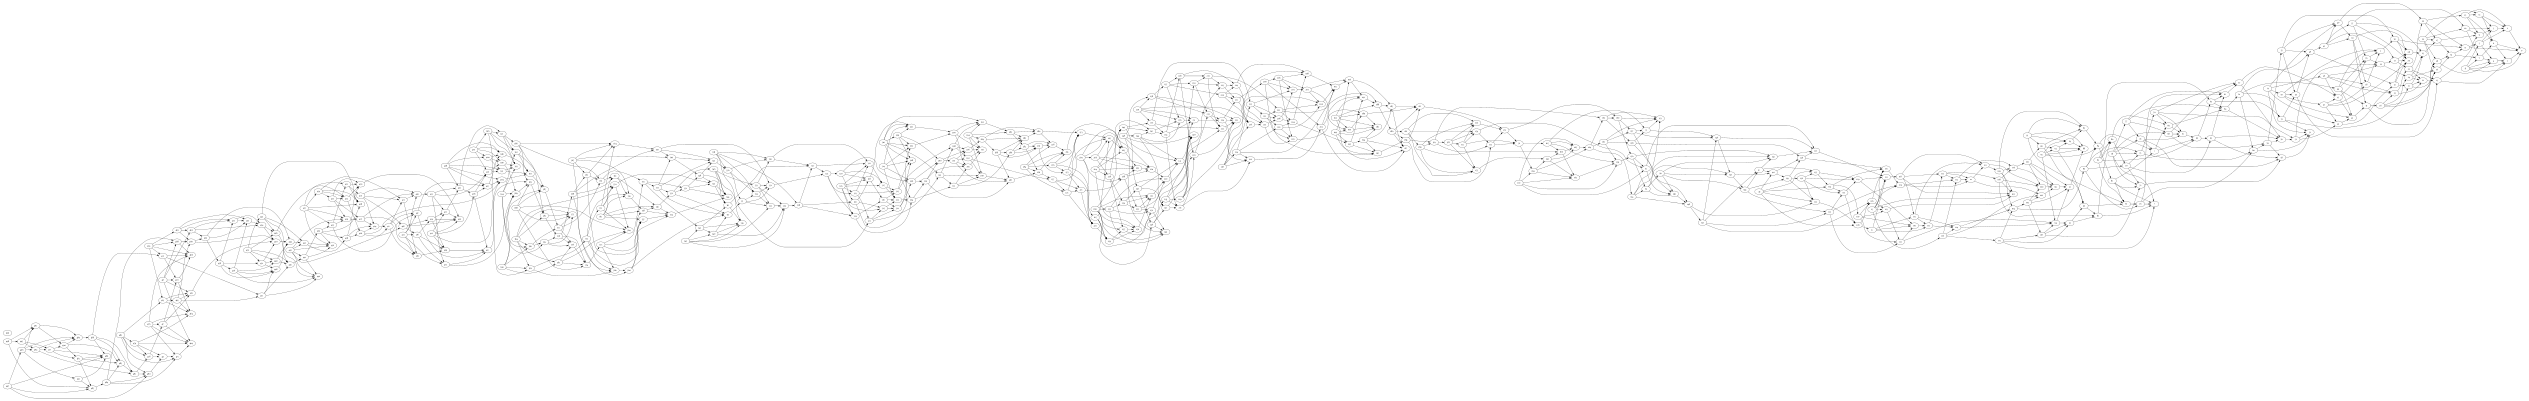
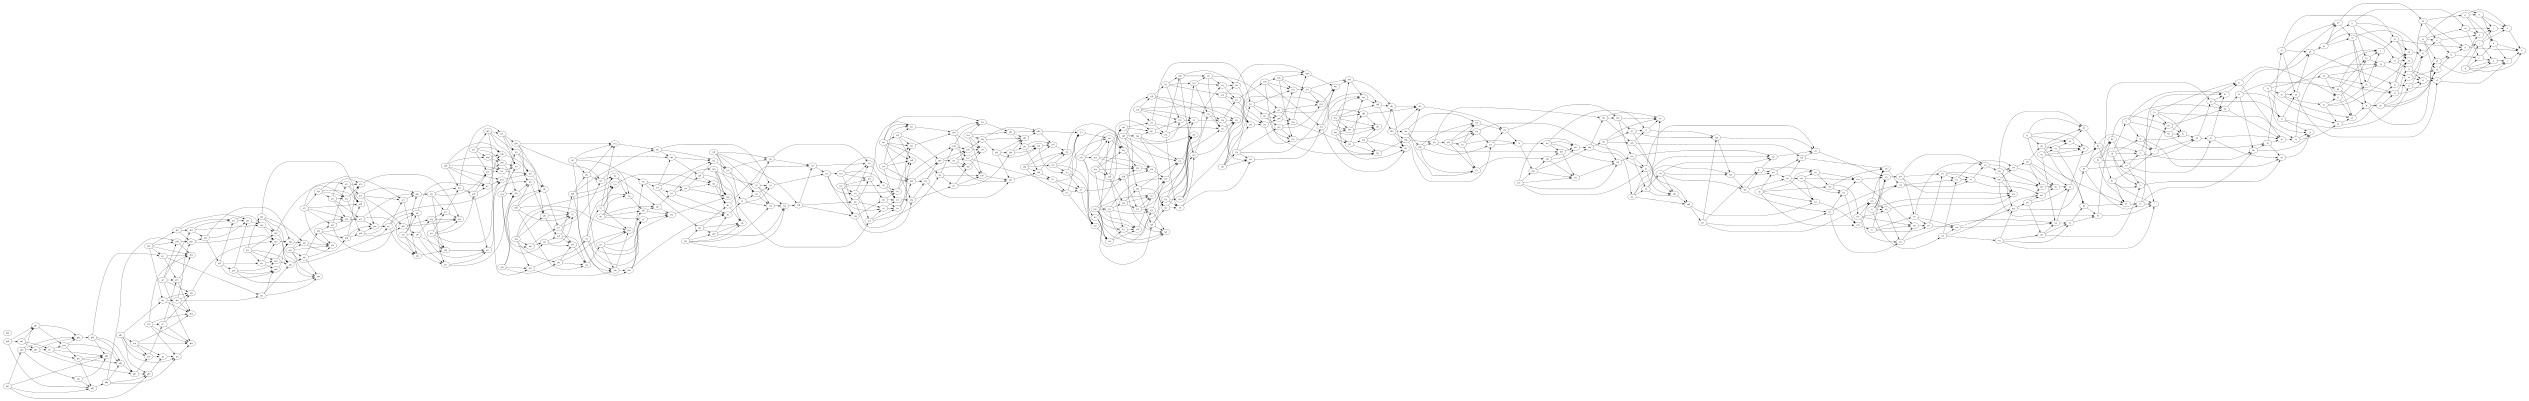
  digraph {
    fontname="Playfair Display"
    rankdir=LR
    node [fontname="Playfair Display"]
    edge [fontname="Playfair Display"]
    1
    0
    2
    3
    4
    5
    6
    7
    8
    9
    10
    11
    12
    13
    14
    15
    16
    17
    18
    19
    20
    21
    22
    23
    24
    25
    26
    27
    28
    30
    29
    31
    32
    33
    34
    35
    36
    37
    38
    39
    40
    41
    42
    43
    44
    45
    46
    47
    48
    49
    50
    52
    51
    53
    54
    55
    56
    57
    58
    59
    60
    61
    62
    63
    64
    65
    66
    67
    68
    69
    70
    71
    72
    73
    74
    76
    75
    77
    78
    79
    80
    81
    82
    83
    84
    85
    86
    87
    89
    88
    90
    91
    92
    93
    94
    95
    96
    97
    98
    99
    100
    101
    102
    103
    104
    106
    107
    108
    105
    109
    110
    111
    112
    113
    114
    115
    116
    117
    118
    119
    120
    121
    122
    123
    124
    125
    126
    127
    128
    129
    130
    131
    132
    133
    134
    135
    136
    137
    138
    139
    140
    141
    142
    143
    144
    145
    146
    147
    148
    149
    150
    151
    152
    154
    153
    155
    156
    157
    158
    159
    160
    161
    162
    163
    164
    165
    166
    167
    168
    169
    170
    171
    172
    173
    174
    175
    176
    177
    178
    179
    180
    181
    182
    184
    185
    183
    186
    188
    189
    187
    190
    191
    192
    193
    194
    195
    196
    197
    198
    199
    200
    201
    202
    203
    204
    205
    206
    207
    208
    209
    210
    211
    212
    213
    214
    215
    216
    217
    218
    219
    220
    222
    221
    223
    224
    225
    226
    227
    228
    229
    230
    231
    232
    n234 [label=633]
    234
    235
    236
    237
    238
    239
    241
    240
    242
    243
    244
    246
    245
    247
    248
    249
    250
    251
    252
    253
    254
    255
    256
    257
    258
    259
    260
    261
    262
    263
    264
    265
    266
    267
    268
    269
    270
    271
    272
    273
    274
    275
    276
    277
    278
    279
    280
    281
    282
    283
    284
    285
    286
    287
    288
    289
    290
    292
    291
    293
    294
    295
    296
    297
    298
    299
    300
    301
    302
    303
    304
    305
    306
    307
    309
    308
    310
    311
    312
    313
    314
    315
    316
    317
    318
    319
    320
    321
    322
    323
    324
    325
    326
    327
    328
    329
    330
    331
    332
    333
    334
    335
    336
    337
    338
    340
    339
    341
    342
    343
    345
    346
    344
    347
    348
    349
    350
    351
    352
    353
    354
    355
    356
    357
    358
    359
    360
    361
    362
    363
    364
    365
    366
    367
    368
    370
    369
    371
    372
    373
    374
    376
    377
    375
    378
    379
    380
    381
    382
    383
    384
    385
    386
    387
    388
    389
    390
    391
    392
    394
    393
    395
    396
    397
    398
    399
    400
    401
    402
    403
    404
    405
    406
    407
    408
    409
    411
    410
    412
    413
    414
    415
    416
    417
    418
    419
    420
    421
    422
    423
    424
    425
    426
    427
    429
    430
    431
    428
    432
    433
    434
    435
    437
    436
    438
    439
    441
    440
    442
    443
    444
    445
    446
    447
    448
    449
    450
    451
    452
    453
    454
    455
    456
    457
    458
    459
    460
    461
    462
    463
    465
    464
    467
    468
    466
    470
    471
    469
    472
    473
    474
    475
    476
    477
    478
    479
    480
    481
    482
    483
    484
    485
    487
    486
    488
    489
    490
    491
    492
    493
    494
    495
    496
    497
    498
    499
    1 -> 0
    2 -> 0
    3 -> 2
    4 -> 1
    5 -> 2
    5 -> 3
    5 -> 4
    6 -> 1
    6 -> 0
    7 -> 4
    7 -> 6
    8 -> 1
    8 -> 0
    8 -> 4
    8 -> 5
    8 -> 7
    9 -> 3
    10 -> 3
    10 -> 7
    10 -> 9
    11 -> 0
    11 -> 5
    12 -> 2
    12 -> 3
    12 -> 6
    13 -> 1
    13 -> 9
    14 -> 7
    14 -> 11
    15 -> 2
    15 -> 6
    15 -> 9
    15 -> 12
    16 -> 14
    17 -> 9
    17 -> 14
    18 -> 4
    18 -> 14
    19 -> 10
    19 -> 12
    19 -> 16
    19 -> 17
    19 -> 18
    20 -> 11
    20 -> 15
    20 -> 17
    21 -> 13
    22 -> 13
    22 -> 20
    22 -> 21
    23 -> 17
    24 -> 16
    24 -> 21
    24 -> 23
    25 -> 21
    25 -> 22
    26 -> 16
    26 -> 18
    26 -> 24
    26 -> 25
    27 -> 18
    27 -> 21
    27 -> 23
    28 -> 23
    30 -> 11
    30 -> 28
    30 -> 29
    31 -> 22
    31 -> 28
    31 -> 29
    32 -> 27
    32 -> 28
    32 -> 29
    33 -> 30
    34 -> 24
    34 -> 31
    35 -> 16
    35 -> 26
    36 -> 33
    36 -> 34
    37 -> 10
    37 -> 23
    37 -> 29
    37 -> 36
    38 -> 25
    38 -> 33
    39 -> 28
    39 -> 35
    39 -> 38
    40 -> 20
    40 -> 39
    41 -> 35
    42 -> 31
    42 -> 37
    42 -> 39
    42 -> 40
    43 -> 36
    43 -> 41
    44 -> 33
    44 -> 35
    44 -> 36
    44 -> 41
    45 -> 32
    45 -> 41
    46 -> 25
    46 -> 34
    46 -> 38
    46 -> 43
    47 -> 29
    47 -> 38
    47 -> 43
    47 -> 45
    48 -> 32
    48 -> 42
    49 -> 13
    49 -> 48
    50 -> 33
    50 -> 41
    50 -> 47
    50 -> 49
    52 -> 34
    52 -> 45
    52 -> 51
    53 -> 27
    53 -> 49
    53 -> 51
    54 -> 40
    54 -> 45
    54 -> 46
    54 -> 50
    54 -> 51
    55 -> 30
    55 -> 40
    55 -> 48
    55 -> 49
    56 -> 52
    57 -> 43
    57 -> 56
    58 -> 51
    59 -> 55
    59 -> 56
    59 -> 58
    60 -> 51
    60 -> 59
    61 -> 44
    61 -> 48
    61 -> 53
    61 -> 60
    62 -> 57
    63 -> 56
    63 -> 58
    63 -> 62
    64 -> 56
    64 -> 61
    65 -> 53
    65 -> 62
    65 -> 64
    66 -> 63
    66 -> 65
    67 -> 66
    68 -> 57
    68 -> 59
    68 -> 67
    69 -> 64
    69 -> 67
    70 -> 52
    70 -> 57
    70 -> 67
    70 -> 69
    71 -> 58
    72 -> 66
    72 -> 69
    73 -> 60
    73 -> 70
    74 -> 58
    74 -> 67
    74 -> 72
    76 -> 60
    76 -> 62
    76 -> 75
    77 -> 62
    77 -> 64
    77 -> 68
    77 -> 74
-   78 -> 68
    78 -> 71
    78 -> 73
    78 -> 74
    78 -> 75
    78 -> 77
    79 -> 63
    79 -> 71
    79 -> 73
    80 -> 69
    80 -> 79
    81 -> 76
    82 -> 65
    82 -> 66
    82 -> 73
    82 -> 80
    82 -> 81
    83 -> 71
    83 -> 72
    83 -> 75
    83 -> 81
    84 -> 72
    84 -> 83
    85 -> 84
    86 -> 76
    86 -> 79
    86 -> 80
    86 -> 84
    87 -> 75
    87 -> 80
    89 -> 85
    89 -> 88
    90 -> 81
    90 -> 87
    91 -> 88
    92 -> 89
    92 -> 88
    92 -> 90
    93 -> 87
    93 -> 90
    94 -> 91
    94 -> 93
    95 -> 84
    95 -> 89
    95 -> 88
    95 -> 92
    95 -> 94
    96 -> 85
    96 -> 90
    96 -> 92
    97 -> 81
    97 -> 85
    97 -> 89
    97 -> 88
    97 -> 96
    98 -> 71
    98 -> 93
    98 -> 94
    99 -> 91
    100 -> 99
    101 -> 91
    101 -> 96
    101 -> 99
    101 -> 100
    102 -> 99
    103 -> 91
    103 -> 98
    103 -> 100
    103 -> 102
    104 -> 86
    104 -> 103
    106 -> 99
    106 -> 101
    107 -> 75
    107 -> 93
    107 -> 98
    107 -> 104
    108 -> 87
    108 -> 100
    108 -> 106
    108 -> 105
    109 -> 85
    109 -> 104
    109 -> 106
    109 -> 105
    110 -> 100
    110 -> 109
    111 -> 102
    111 -> 110
    112 -> 106
    112 -> 111
    113 -> 108
    113 -> 111
    113 -> 112
    114 -> 94
    114 -> 104
    115 -> 113
    115 -> 114
    116 -> 102
    116 -> 107
    116 -> 112
    116 -> 114
    117 -> 110
    117 -> 114
    117 -> 115
    118 -> 105
    118 -> 110
    118 -> 113
    118 -> 117
    119 -> 115
    120 -> 118
    121 -> 94
    121 -> 119
    122 -> 115
    122 -> 117
    122 -> 119
    122 -> 120
    123 -> 105
    123 -> 121
    124 -> 111
    124 -> 112
    125 -> 124
    126 -> 123
    126 -> 125
    127 -> 105
    127 -> 116
    127 -> 120
    127 -> 123
    127 -> 124
    127 -> 125
    128 -> 122
    128 -> 126
    129 -> 119
    129 -> 120
    130 -> 119
    130 -> 121
    130 -> 123
    130 -> 126
    131 -> 128
    131 -> 129
    132 -> 121
    132 -> 124
    132 -> 131
    133 -> 128
    134 -> 125
    134 -> 130
    134 -> 131
    135 -> 129
    135 -> 134
    136 -> 129
    136 -> 131
    136 -> 133
    136 -> 135
    137 -> 120
    138 -> 125
    138 -> 137
    139 -> 133
    139 -> 136
    139 -> 138
    140 -> 138
    140 -> 139
    141 -> 128
    141 -> 133
    141 -> 134
    141 -> 135
    141 -> 140
    142 -> 137
    143 -> 135
    143 -> 140
    143 -> 142
    144 -> 132
    144 -> 139
    144 -> 143
    145 -> 140
    145 -> 144
    146 -> 137
    146 -> 145
    147 -> 126
    147 -> 132
    147 -> 143
    147 -> 146
    148 -> 133
    148 -> 147
    149 -> 148
    150 -> 142
    150 -> 144
    150 -> 145
    150 -> 149
    151 -> 145
    151 -> 149
    151 -> 150
    152 -> 137
    152 -> 149
    154 -> 142
    154 -> 148
    154 -> 151
    154 -> 153
    155 -> 146
    155 -> 153
    156 -> 142
    156 -> 151
    156 -> 152
    157 -> 146
    157 -> 149
    157 -> 155
    158 -> 138
    158 -> 148
    158 -> 155
    159 -> 156
    160 -> 153
    160 -> 156
    160 -> 157
    161 -> 153
    161 -> 157
    161 -> 158
    161 -> 159
    162 -> 153
    162 -> 158
    162 -> 160
    163 -> 159
    164 -> 154
    164 -> 161
    164 -> 162
    165 -> 164
    166 -> 163
    166 -> 165
    167 -> 155
    167 -> 159
    167 -> 165
    167 -> 166
    168 -> 163
    168 -> 165
    168 -> 166
    169 -> 163
    169 -> 164
    169 -> 168
    170 -> 152
    170 -> 159
    170 -> 163
    170 -> 165
    170 -> 169
    171 -> 167
    171 -> 169
    172 -> 160
    172 -> 171
    173 -> 171
    173 -> 172
    174 -> 152
    174 -> 173
    175 -> 168
    176 -> 172
    177 -> 171
    177 -> 174
    177 -> 175
    177 -> 176
    178 -> 174
    178 -> 175
    178 -> 176
    178 -> 177
    179 -> 162
    179 -> 166
    179 -> 178
    180 -> 173
    180 -> 175
    180 -> 176
    180 -> 179
    181 -> 174
    181 -> 175
    181 -> 176
    181 -> 180
    182 -> 172
    184 -> 173
    184 -> 179
    184 -> 182
    185 -> 182
    185 -> 183
    186 -> 181
    186 -> 182
    186 -> 184
    186 -> 183
    188 -> 185
    188 -> 186
    189 -> 182
    189 -> 187
    190 -> 189
    190 -> 187
    191 -> 188
    192 -> 183
    192 -> 188
    192 -> 189
    192 -> 187
    192 -> 190
    192 -> 191
    193 -> 184
    194 -> 185
    194 -> 183
    194 -> 187
    194 -> 193
    195 -> 191
    195 -> 193
    195 -> 194
    196 -> 185
    196 -> 191
    197 -> 196
    198 -> 197
    199 -> 187
    199 -> 190
    199 -> 193
    199 -> 195
    199 -> 196
    200 -> 197
    201 -> 190
    201 -> 196
    201 -> 200
    202 -> 183
    202 -> 191
    202 -> 197
    203 -> 201
    204 -> 195
    204 -> 198
    205 -> 189
    206 -> 198
    206 -> 201
    206 -> 203
    206 -> 205
    207 -> 188
    207 -> 200
    207 -> 204
    208 -> 203
    208 -> 204
    209 -> 193
    209 -> 202
    209 -> 203
    209 -> 206
    210 -> 200
    210 -> 204
    210 -> 205
    211 -> 205
    211 -> 207
    211 -> 208
    211 -> 210
    212 -> 202
    213 -> 203
    213 -> 208
    213 -> 211
    214 -> 197
    214 -> 210
    214 -> 212
    214 -> 213
    215 -> 205
    215 -> 208
    216 -> 215
    217 -> 209
    217 -> 216
    218 -> 198
    218 -> 200
    218 -> 212
    218 -> 214
    218 -> 216
    219 -> 198
    219 -> 215
    220 -> 215
    220 -> 216
    220 -> 217
    220 -> 219
    222 -> 221
    223 -> 217
    223 -> 219
    224 -> 212
    224 -> 217
    224 -> 221
    225 -> 222
    225 -> 224
    226 -> 221
    226 -> 225
    227 -> 207
    227 -> 222
    227 -> 223
    228 -> 219
    228 -> 226
    228 -> 227
    229 -> 222
    229 -> 221
    229 -> 223
    229 -> 226
    230 -> 223
    230 -> 225
    230 -> 227
    231 -> 212
    231 -> 226
    232 -> 224
    n234 -> 229
    n234 -> 230
    n234 -> 231
    n234 -> 232
    234 -> 228
    234 -> 231
    234 -> 232
    235 -> 213
    235 -> 222
    235 -> 234
    236 -> 232
    237 -> 220
    237 -> 228
    237 -> 230
    237 -> 236
    238 -> 221
    238 -> 225
    238 -> 237
    239 -> 216
    239 -> 232
    239 -> 235
    239 -> 236
    239 -> 238
    241 -> 231
    241 -> 240
    242 -> 234
    242 -> 236
    243 -> 240
    244 -> 236
    244 -> 241
    244 -> 242
    244 -> 243
    246 -> n234
    246 -> 241
    246 -> 245
    247 -> 241
    247 -> 243
    247 -> 246
    248 -> 238
    248 -> 240
    248 -> 243
    248 -> 244
    248 -> 245
    249 -> 235
    249 -> 242
    249 -> 247
    250 -> 243
    251 -> 250
    252 -> 245
    252 -> 250
    253 -> 240
    253 -> 251
    253 -> 252
    254 -> 247
    254 -> 251
    254 -> 253
    255 -> 245
    255 -> 250
    255 -> 252
    255 -> 254
    256 -> 251
    257 -> 240
    257 -> 256
    258 -> 249
    258 -> 254
    258 -> 257
    259 -> 256
    259 -> 257
    260 -> 245
    260 -> 249
    260 -> 251
    260 -> 255
    260 -> 256
    260 -> 257
    260 -> 259
    261 -> 250
    262 -> 261
    263 -> 262
    264 -> 242
    264 -> 256
    264 -> 258
    264 -> 262
    264 -> 263
    265 -> 263
    266 -> 258
    266 -> 261
    266 -> 262
    266 -> 265
    267 -> 246
    267 -> 252
    267 -> 259
    267 -> 265
    268 -> 253
    268 -> 261
    268 -> 262
    269 -> 261
    269 -> 263
    269 -> 266
    269 -> 267
    269 -> 268
    270 -> 259
    271 -> 268
    271 -> 270
    272 -> 265
    272 -> 270
    272 -> 271
    273 -> 265
    274 -> 263
    275 -> 270
    275 -> 271
    275 -> 273
    276 -> 270
    276 -> 273
    276 -> 274
    276 -> 275
    277 -> 271
    277 -> 272
    277 -> 273
    278 -> 274
    279 -> 275
    279 -> 278
    280 -> 273
    280 -> 278
    281 -> 274
    281 -> 277
    282 -> 278
    282 -> 279
    282 -> 281
    283 -> 280
    284 -> 272
    284 -> 274
    284 -> 276
    284 -> 278
    284 -> 281
    285 -> 280
    285 -> 282
    285 -> 283
    286 -> 279
    286 -> 282
    286 -> 283
    287 -> 281
    288 -> 279
    288 -> 283
    288 -> 286
    288 -> 287
    289 -> 280
    289 -> 283
    289 -> 288
    290 -> 287
    292 -> 277
    292 -> 290
    292 -> 291
    293 -> 285
    294 -> 285
    294 -> 289
    294 -> 290
    294 -> 291
    294 -> 293
    295 -> 291
    296 -> 289
    296 -> 291
    297 -> 287
    297 -> 292
    297 -> 295
    297 -> 296
    298 -> 292
    298 -> 293
    298 -> 296
    299 -> 296
    299 -> 297
    300 -> 291
    300 -> 293
    300 -> 295
    301 -> 287
    301 -> 295
    301 -> 299
    302 -> 286
    302 -> 290
    302 -> 295
    303 -> 290
    303 -> 298
    303 -> 302
    304 -> 301
    304 -> 302
    305 -> 300
    306 -> 299
    306 -> 301
    307 -> 300
    309 -> 299
    309 -> 305
    309 -> 307
    309 -> 308
    310 -> 293
    310 -> 303
    310 -> 304
    310 -> 305
    310 -> 307
    310 -> 309
    310 -> 308
    311 -> 305
    311 -> 306
    312 -> 304
    313 -> 298
    313 -> 308
    314 -> 305
    314 -> 306
    314 -> 307
    314 -> 308
    314 -> 312
    315 -> 311
    315 -> 312
    316 -> 311
    316 -> 312
    316 -> 313
    317 -> 312
    317 -> 313
    318 -> 307
    318 -> 316
    319 -> 308
    319 -> 315
    319 -> 318
    320 -> 306
    320 -> 317
    320 -> 318
    320 -> 319
    321 -> 303
    321 -> 311
    321 -> 315
    322 -> 317
    323 -> 313
    323 -> 321
    323 -> 322
    324 -> 304
    324 -> 316
    325 -> 320
    325 -> 323
    325 -> 324
    326 -> 315
    326 -> 317
    326 -> 318
    326 -> 322
    326 -> 323
    326 -> 324
    327 -> 322
    327 -> 325
    328 -> 319
    328 -> 324
    328 -> 327
    329 -> 328
    330 -> 322
    330 -> 327
    331 -> 325
    332 -> 329
    333 -> 329
    333 -> 330
    333 -> 331
    333 -> 332
    334 -> 331
    334 -> 332
    335 -> 331
    335 -> 332
    335 -> 334
    336 -> 330
    336 -> 334
    336 -> 335
    337 -> 335
    338 -> 321
    338 -> 328
    338 -> 330
    338 -> 334
    338 -> 336
    340 -> 329
    340 -> 337
    340 -> 339
    341 -> 327
    341 -> 339
    342 -> 340
    342 -> 339
    342 -> 341
    343 -> 336
    345 -> 329
    345 -> 332
    345 -> 340
    345 -> 339
    345 -> 342
    346 -> 333
    346 -> 339
    346 -> 341
    346 -> 344
    347 -> 341
    347 -> 344
    348 -> 343
    348 -> 344
    348 -> 347
    349 -> 343
    349 -> 348
    350 -> 331
    350 -> 343
    350 -> 349
    351 -> 344
    351 -> 347
    351 -> 348
    352 -> 337
    352 -> 346
    352 -> 351
    353 -> 337
    353 -> 343
    353 -> 349
    353 -> 352
    354 -> 344
    355 -> 342
    355 -> 351
    355 -> 353
    356 -> 352
    356 -> 354
    357 -> 354
    358 -> 354
    358 -> 356
    359 -> 358
    360 -> 337
    360 -> 354
    360 -> 357
    361 -> 356
    361 -> 359
    362 -> 356
    362 -> 357
    362 -> 358
    362 -> 359
    362 -> 361
    363 -> 355
    363 -> 361
    364 -> 350
    365 -> 357
    365 -> 363
    365 -> 364
    366 -> 360
    367 -> 349
    367 -> 359
    367 -> 360
    367 -> 364
    367 -> 365
    368 -> 350
    368 -> 361
    368 -> 365
    368 -> 366
    370 -> 347
-   370 -> 369
+   366 -> 369
    371 -> 359
    371 -> 364
    371 -> 370
    371 -> 369
    372 -> 357
    372 -> 366
    372 -> 370
    372 -> 371
    373 -> 355
    373 -> 358
    373 -> 366
    373 -> 369
    374 -> 373
    376 -> 374
    377 -> 363
    377 -> 376
    377 -> 375
    378 -> 368
    378 -> 374
    378 -> 376
    379 -> 376
    379 -> 375
    379 -> 378
    380 -> 377
    380 -> 379
    381 -> 369
    381 -> 374
    381 -> 376
    382 -> 366
    382 -> 372
    383 -> 375
    383 -> 378
    384 -> 370
    384 -> 375
    384 -> 380
    384 -> 381
    384 -> 382
    384 -> 383
    385 -> 383
    386 -> 363
    386 -> 364
    386 -> 383
    386 -> 385
    387 -> 377
    388 -> 369
    388 -> 374
    388 -> 375
    388 -> 385
    388 -> 387
    389 -> 385
-   390 -> 380
    390 -> 381
    390 -> 382
    390 -> 387
    390 -> 389
    391 -> 387
    392 -> 387
    392 -> 391
    394 -> 379
    394 -> 380
    394 -> 389
    394 -> 392
    394 -> 393
    395 -> 386
    395 -> 392
    395 -> 393
    396 -> 382
    396 -> 392
    396 -> 393
    396 -> 395
    397 -> 391
    397 -> 393
    398 -> 391
    399 -> 389
    399 -> 393
    400 -> 397
    400 -> 398
    400 -> 399
    401 -> 397
    401 -> 399
    402 -> 396
    402 -> 398
    402 -> 399
    402 -> 400
    402 -> 401
    403 -> 385
    404 -> 391
    405 -> 398
    405 -> 404
    406 -> 401
    406 -> 403
    406 -> 405
    407 -> 395
    407 -> 406
    408 -> 397
    408 -> 398
    408 -> 400
    408 -> 404
    408 -> 405
    408 -> 407
    409 -> 403
    411 -> 407
    411 -> 410
    412 -> 404
    412 -> 406
    412 -> 409
    412 -> 411
    412 -> 410
    413 -> 389
    413 -> 403
    414 -> 409
    414 -> 411
    414 -> 410
    415 -> 401
    415 -> 407
    415 -> 411
    415 -> 413
    416 -> 409
    416 -> 413
    416 -> 414
    417 -> 403
    417 -> 405
    418 -> 410
    418 -> 414
    418 -> 416
    419 -> 409
    420 -> 415
    421 -> 419
    421 -> 420
    422 -> 417
    422 -> 419
    422 -> 421
    423 -> 413
    423 -> 416
    423 -> 417
    423 -> 419
    423 -> 420
    424 -> 422
    425 -> 418
    425 -> 420
    425 -> 421
    425 -> 424
    426 -> 404
    426 -> 418
    426 -> 424
    427 -> 419
    427 -> 420
    427 -> 424
    429 -> 427
    430 -> 410
    431 -> 425
    431 -> 430
    431 -> 428
    432 -> 426
    432 -> 430
    433 -> 427
    433 -> 429
    433 -> 430
    433 -> 432
    434 -> 421
    434 -> 428
    434 -> 432
    434 -> 433
    435 -> 417
    435 -> 429
    435 -> 431
    437 -> 429
    437 -> 431
    437 -> 428
    437 -> 434
    437 -> 435
    437 -> 436
    438 -> 424
    438 -> 426
    438 -> 430
    439 -> 428
    439 -> 435
    439 -> 436
    439 -> 438
    441 -> 436
    441 -> 439
    441 -> 440
    442 -> 436
    442 -> 438
    443 -> 422
    443 -> 429
    443 -> 436
    443 -> 441
    443 -> 440
    443 -> 442
    444 -> 442
    445 -> 441
    446 -> 432
    446 -> 445
    447 -> 428
    447 -> 440
    447 -> 442
    447 -> 446
    448 -> 444
    449 -> 444
    449 -> 445
    450 -> 444
    451 -> 448
    451 -> 449
    451 -> 450
    452 -> 445
    452 -> 446
    452 -> 447
    452 -> 449
    452 -> 451
    453 -> 440
    453 -> 445
    453 -> 448
    454 -> 446
    454 -> 450
    455 -> 454
    456 -> 440
    456 -> 448
    456 -> 449
    456 -> 455
    457 -> 454
    457 -> 455
    458 -> 448
    458 -> 451
    458 -> 456
    458 -> 457
    459 -> 444
    459 -> 455
    459 -> 458
    460 -> 450
    460 -> 459
    461 -> 450
    462 -> 454
    462 -> 457
    462 -> 459
    463 -> 455
    463 -> 457
    463 -> 460
    463 -> 462
    465 -> 453
    465 -> 460
    465 -> 461
    465 -> 464
    467 -> 461
    467 -> 465
    467 -> 464
    468 -> 460
    468 -> 466
    470 -> 464
    470 -> 466
    471 -> 461
    471 -> 462
    471 -> 468
    471 -> 470
    471 -> 469
    472 -> 453
    472 -> 466
    472 -> 470
    473 -> 461
    473 -> 470
    473 -> 469
    474 -> 463
    474 -> 467
    474 -> 468
    474 -> 466
    474 -> 472
    475 -> 469
    476 -> 464
    476 -> 466
    476 -> 469
    476 -> 473
    476 -> 475
    477 -> 475
    478 -> 473
    478 -> 477
    479 -> 464
    479 -> 469
    479 -> 477
    479 -> 478
    480 -> 477
    481 -> 467
    481 -> 475
    481 -> 478
    481 -> 479
    481 -> 480
    482 -> 478
    482 -> 480
    483 -> 482
    484 -> 468
    484 -> 475
    484 -> 480
    484 -> 483
    485 -> 484
    487 -> 483
    487 -> 485
    487 -> 486
    488 -> 472
    488 -> 482
    488 -> 483
    488 -> 486
    489 -> 488
    490 -> 483
    490 -> 487
    490 -> 489
    491 -> 485
    491 -> 486
    492 -> 489
    492 -> 490
    493 -> 487
    493 -> 486
    493 -> 490
    494 -> 482
    494 -> 489
    494 -> 493
    495 -> 492
    495 -> 493
    495 -> 494
    496 -> 489
    496 -> 491
    496 -> 492
    496 -> 494
    497 -> 480
    497 -> 485
    497 -> 486
    497 -> 496
    498 -> 485
    498 -> 492
    498 -> 495
  }
